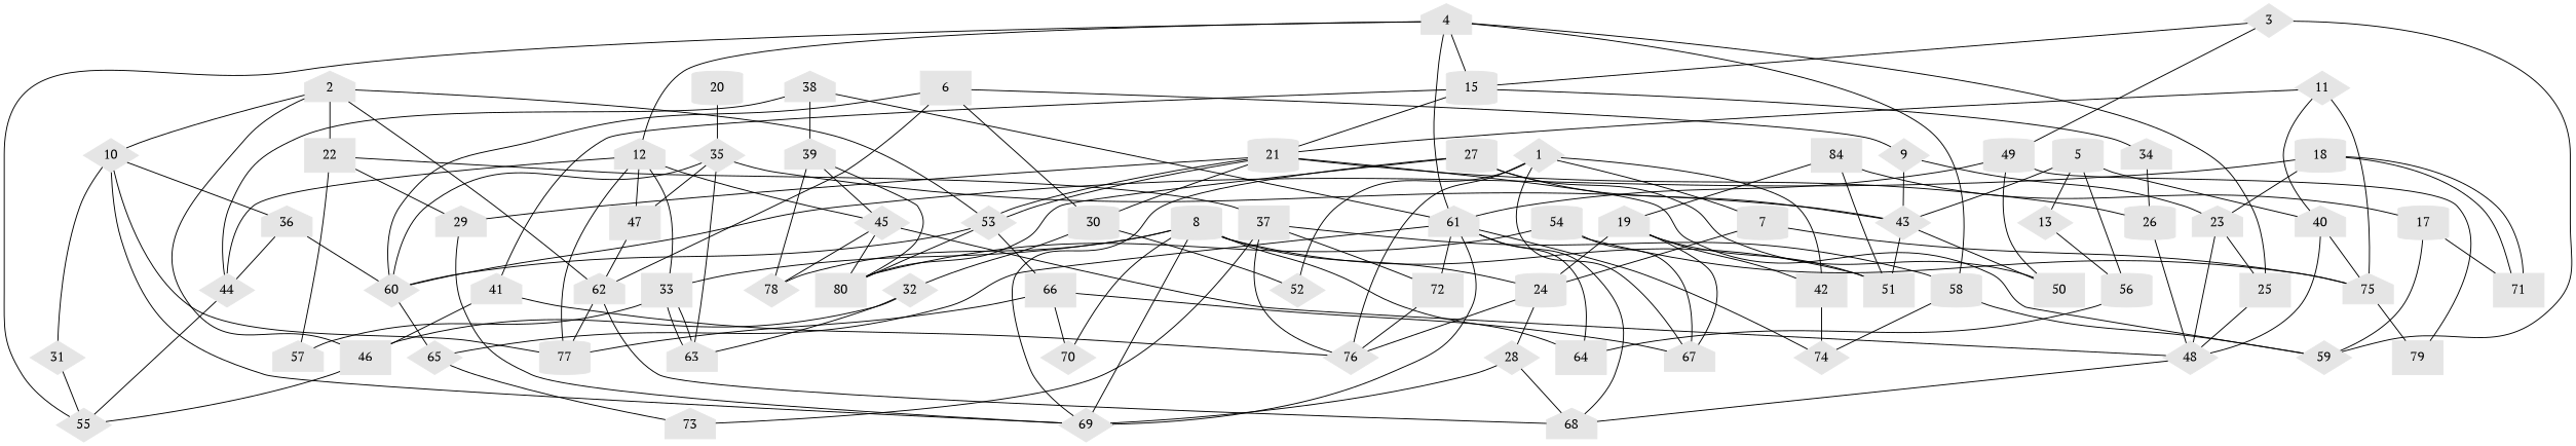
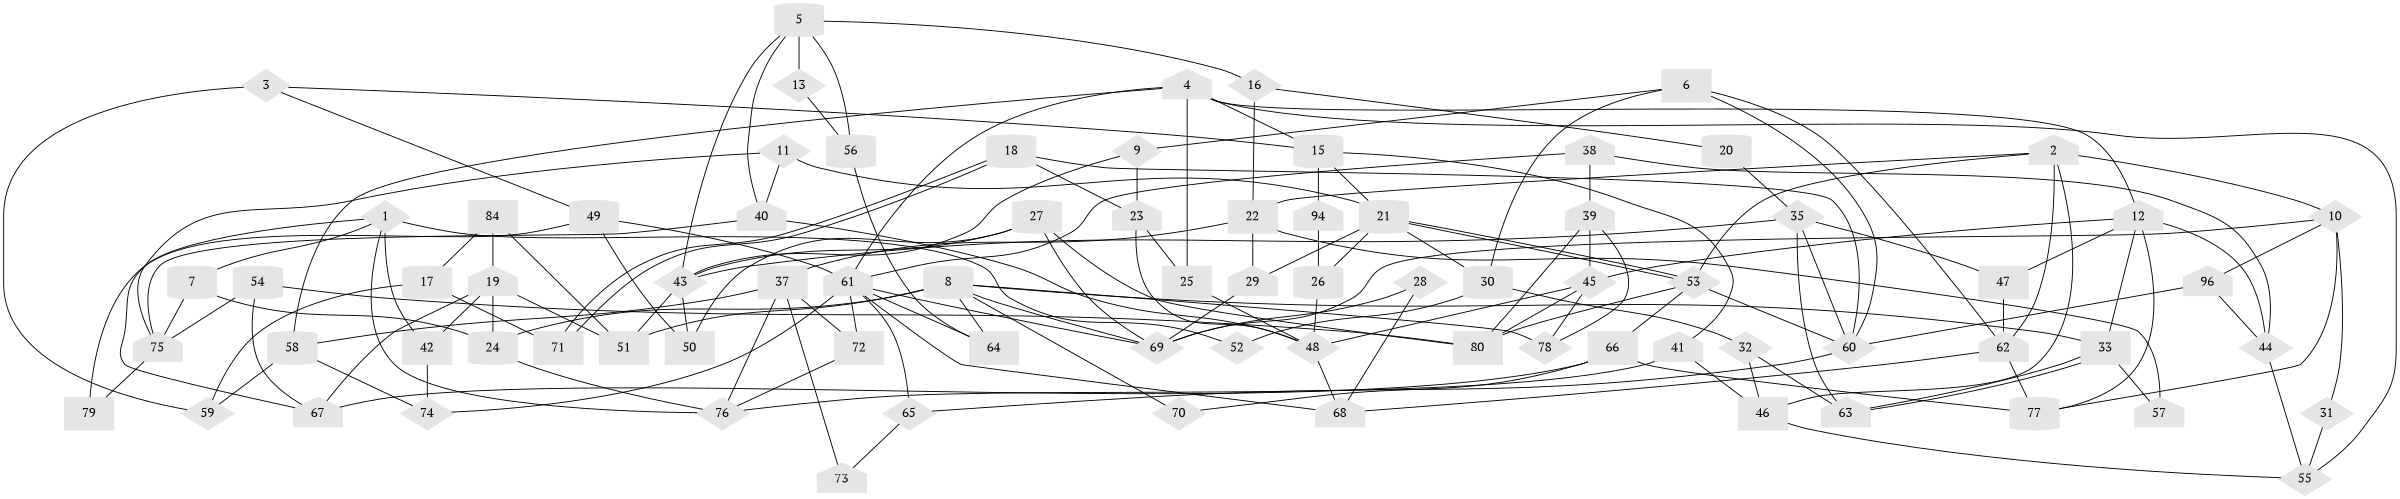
  graph {
    fontname="PT Serif"
    node [color=gray90 fontname="PT Serif" shape=diamond style=filled]
    edge [fontname="PT Serif"]
    7 [shape=cylinder]
    1
    42 [shape=box]
    52
    67 [shape=house]
    76
    24 [shape=cylinder]
    75 [shape=house]
    74
    2 [shape=house]
    10
    22 [shape=box]
    46 [shape=box]
    53
    62 [shape=house]
    69
    31
-   36 [shape=house]
+   36 [shape=house label=96]
    77 [shape=cylinder]
    29 [shape=house]
    37 [shape=box]
    57 [shape=house]
    55
    60
    80 [shape=box]
    66 [shape=box]
    68 [shape=house]
    15 [shape=cylinder]
    3
    49 [shape=cylinder]
    59
    21 [shape=cylinder]
-   34 [shape=house]
+   34 [shape=house label=94]
    41 [shape=house]
    61 [shape=house]
    79 [shape=box]
    50 [shape=box]
    4 [shape=house]
    12 [shape=house]
    25 [shape=box]
    58 [shape=cylinder]
    33 [shape=box]
    44
    45
    47 [shape=box]
    48
    64 [shape=box]
    72 [shape=box]
    65
    5 [shape=cylinder]
    13
+   16
    40 [shape=house]
    43
    56 [shape=cylinder]
    20 [shape=cylinder]
    51 [shape=box]
    6 [shape=box]
    9
    30 [shape=cylinder]
    23 [shape=house]
    32
    28
    8 [shape=cylinder]
    70
    78
    63 [shape=house]
    11
    26 [shape=cylinder]
    n70 [label=84 shape=box]
    17 [shape=cylinder]
    19 [shape=house]
    71 [shape=box]
    35
    18 [shape=cylinder]
    73 [shape=house]
    27 [shape=cylinder]
    39 [shape=house]
    38 [shape=house]
    54 [shape=cylinder]
    7 -- 24
    7 -- 75
    1 -- 7
    1 -- 42
    1 -- 52
    1 -- 67
    1 -- 76
    42 -- 74
    24 -- 76
-   24 -- 28
    75 -- 79
    2 -- 10
    2 -- 22
    2 -- 46
    2 -- 53
    2 -- 62
    10 -- 69
    10 -- 31
    10 -- 36
    10 -- 77
    22 -- 29
    22 -- 37
    22 -- 57
    46 -- 55
    53 -- 60
    53 -- 80
    53 -- 66
    62 -- 77
    62 -- 68
    31 -- 55
    36 -- 60
    36 -- 44
    29 -- 69
    37 -- 76
    37 -- 58
    37 -- 72
    37 -- 73
    60 -- 65
    66 -- 67
    66 -- 77
    66 -- 70
    15 -- 21
    15 -- 34
    15 -- 41
    3 -- 15
    3 -- 49
    3 -- 59
    49 -- 61
    49 -- 79
    49 -- 50
    21 -- 53
    21 -- 53
    21 -- 29
-   21 -- 59
    21 -- 30
    21 -- 26
    34 -- 26
    41 -- 76
    41 -- 46
    61 -- 74
    61 -- 69
    61 -- 68
    61 -- 64
    61 -- 72
    61 -- 65
    4 -- 55
    4 -- 15
    4 -- 61
    4 -- 12
    4 -- 25
    4 -- 58
    12 -- 77
    12 -- 33
    12 -- 44
    12 -- 45
    12 -- 47
    25 -- 48
    58 -- 74
    58 -- 59
    33 -- 57
    33 -- 63
    33 -- 63
    44 -- 55
    45 -- 80
    45 -- 48
    45 -- 78
    47 -- 62
    48 -- 68
    72 -- 76
    65 -- 73
    5 -- 13
+   5 -- 16
    5 -- 40
    5 -- 43
    5 -- 56
    13 -- 56
+   16 -- 22
+   16 -- 20
    40 -- 75
    40 -- 48
    43 -- 50
    43 -- 51
    56 -- 64
    20 -- 35
    6 -- 62
    6 -- 60
    6 -- 9
    6 -- 30
    9 -- 43
    9 -- 23
    30 -- 52
    30 -- 32
    23 -- 25
    23 -- 48
    32 -- 46
    32 -- 63
    28 -- 69
    28 -- 68
    8 -- 24
    8 -- 69
    8 -- 33
    8 -- 64
    8 -- 51
    8 -- 70
    8 -- 78
    11 -- 75
    11 -- 21
    11 -- 40
    26 -- 48
    n70 -- 51
    n70 -- 17
    n70 -- 19
    17 -- 59
    17 -- 71
    19 -- 42
    19 -- 67
    19 -- 24
    19 -- 51
    35 -- 60
    35 -- 47
    35 -- 43
    35 -- 63
    18 -- 60
    18 -- 23
    18 -- 71
    18 -- 71
    27 -- 69
    27 -- 80
    27 -- 50
    27 -- 43
    39 -- 80
    39 -- 45
    39 -- 78
    38 -- 61
    38 -- 44
    38 -- 39
    54 -- 67
    54 -- 75
    54 -- 80
  }
